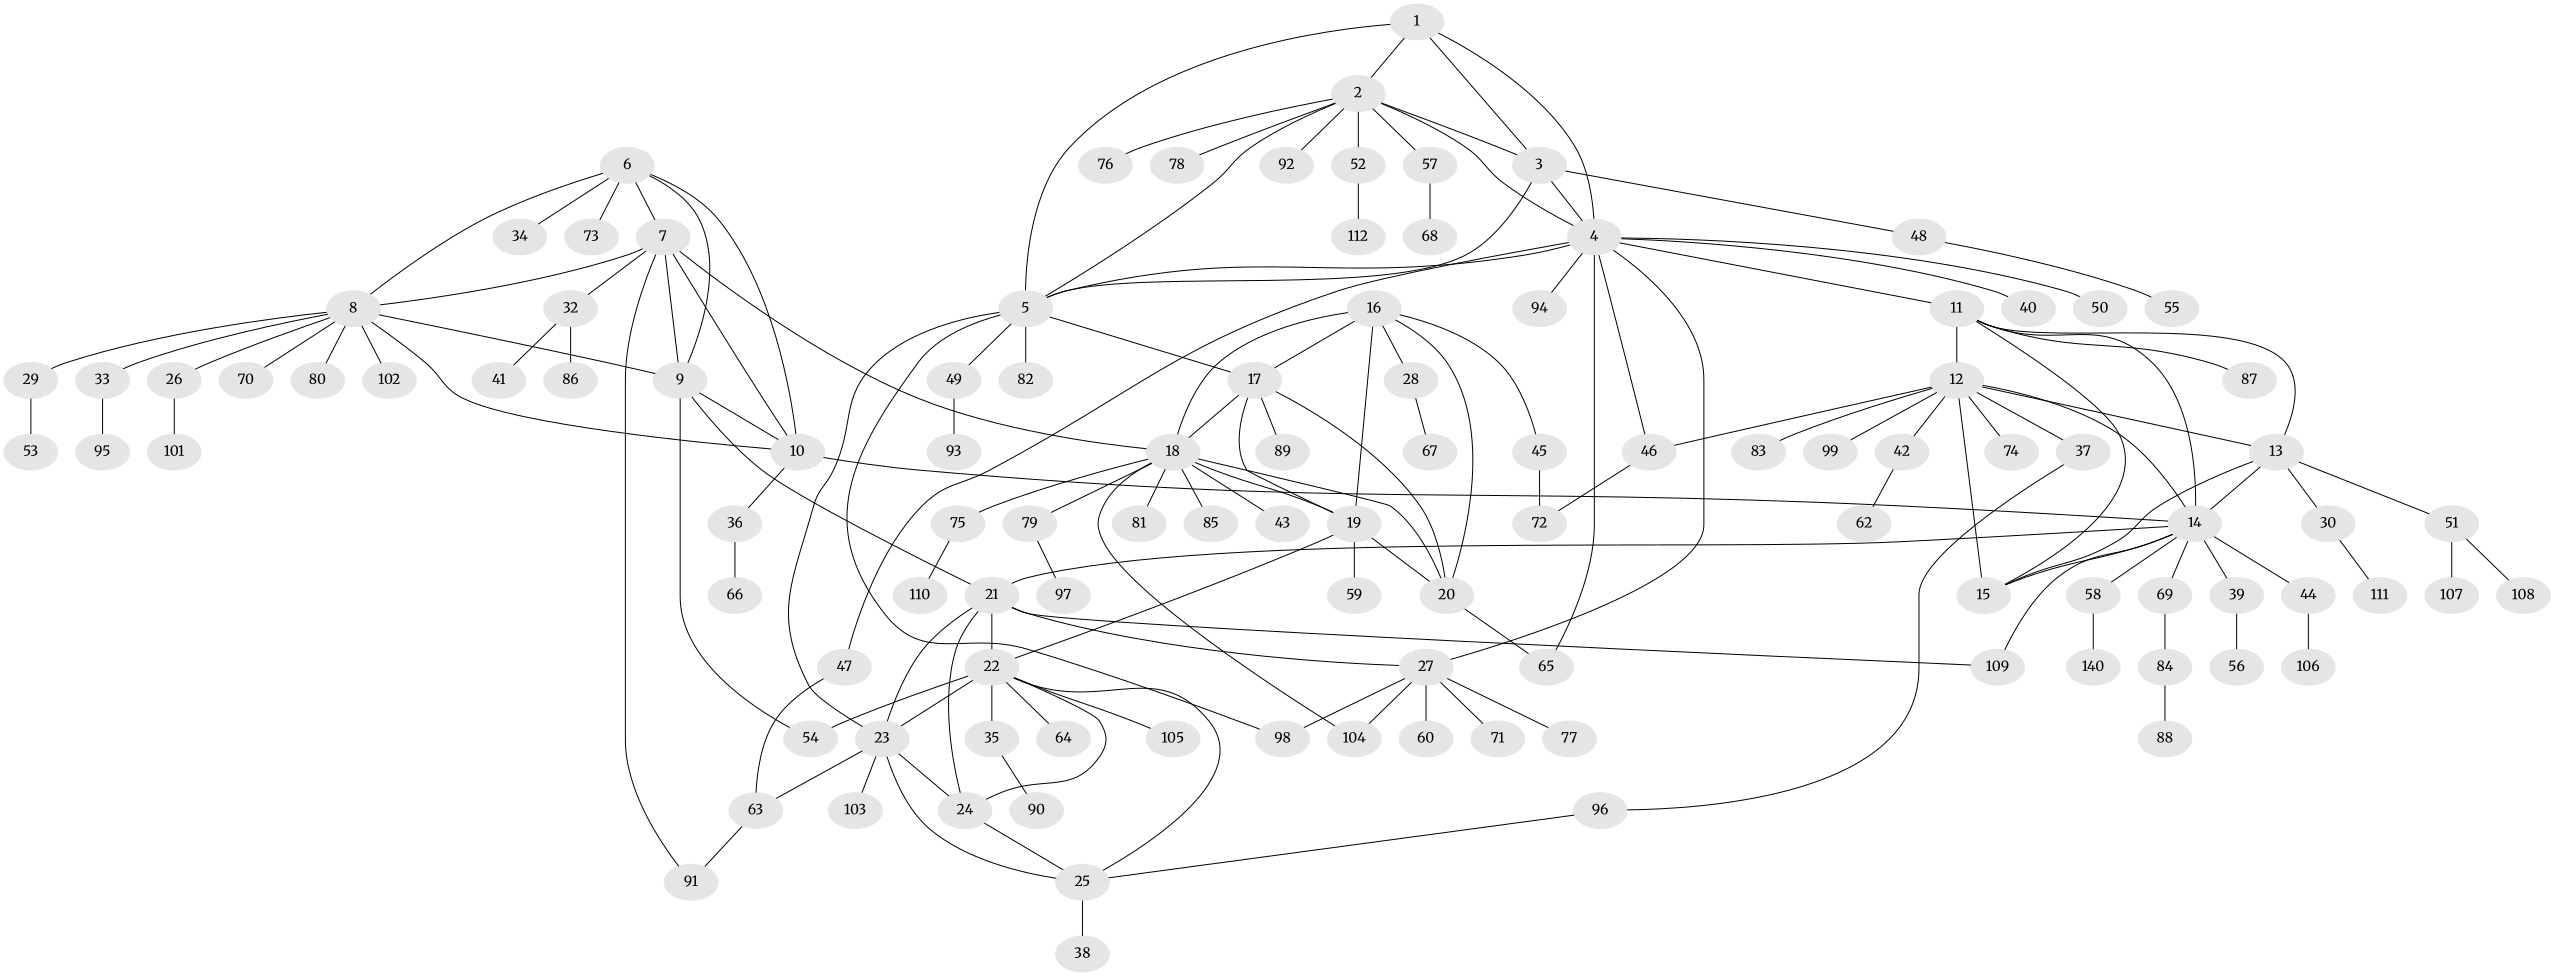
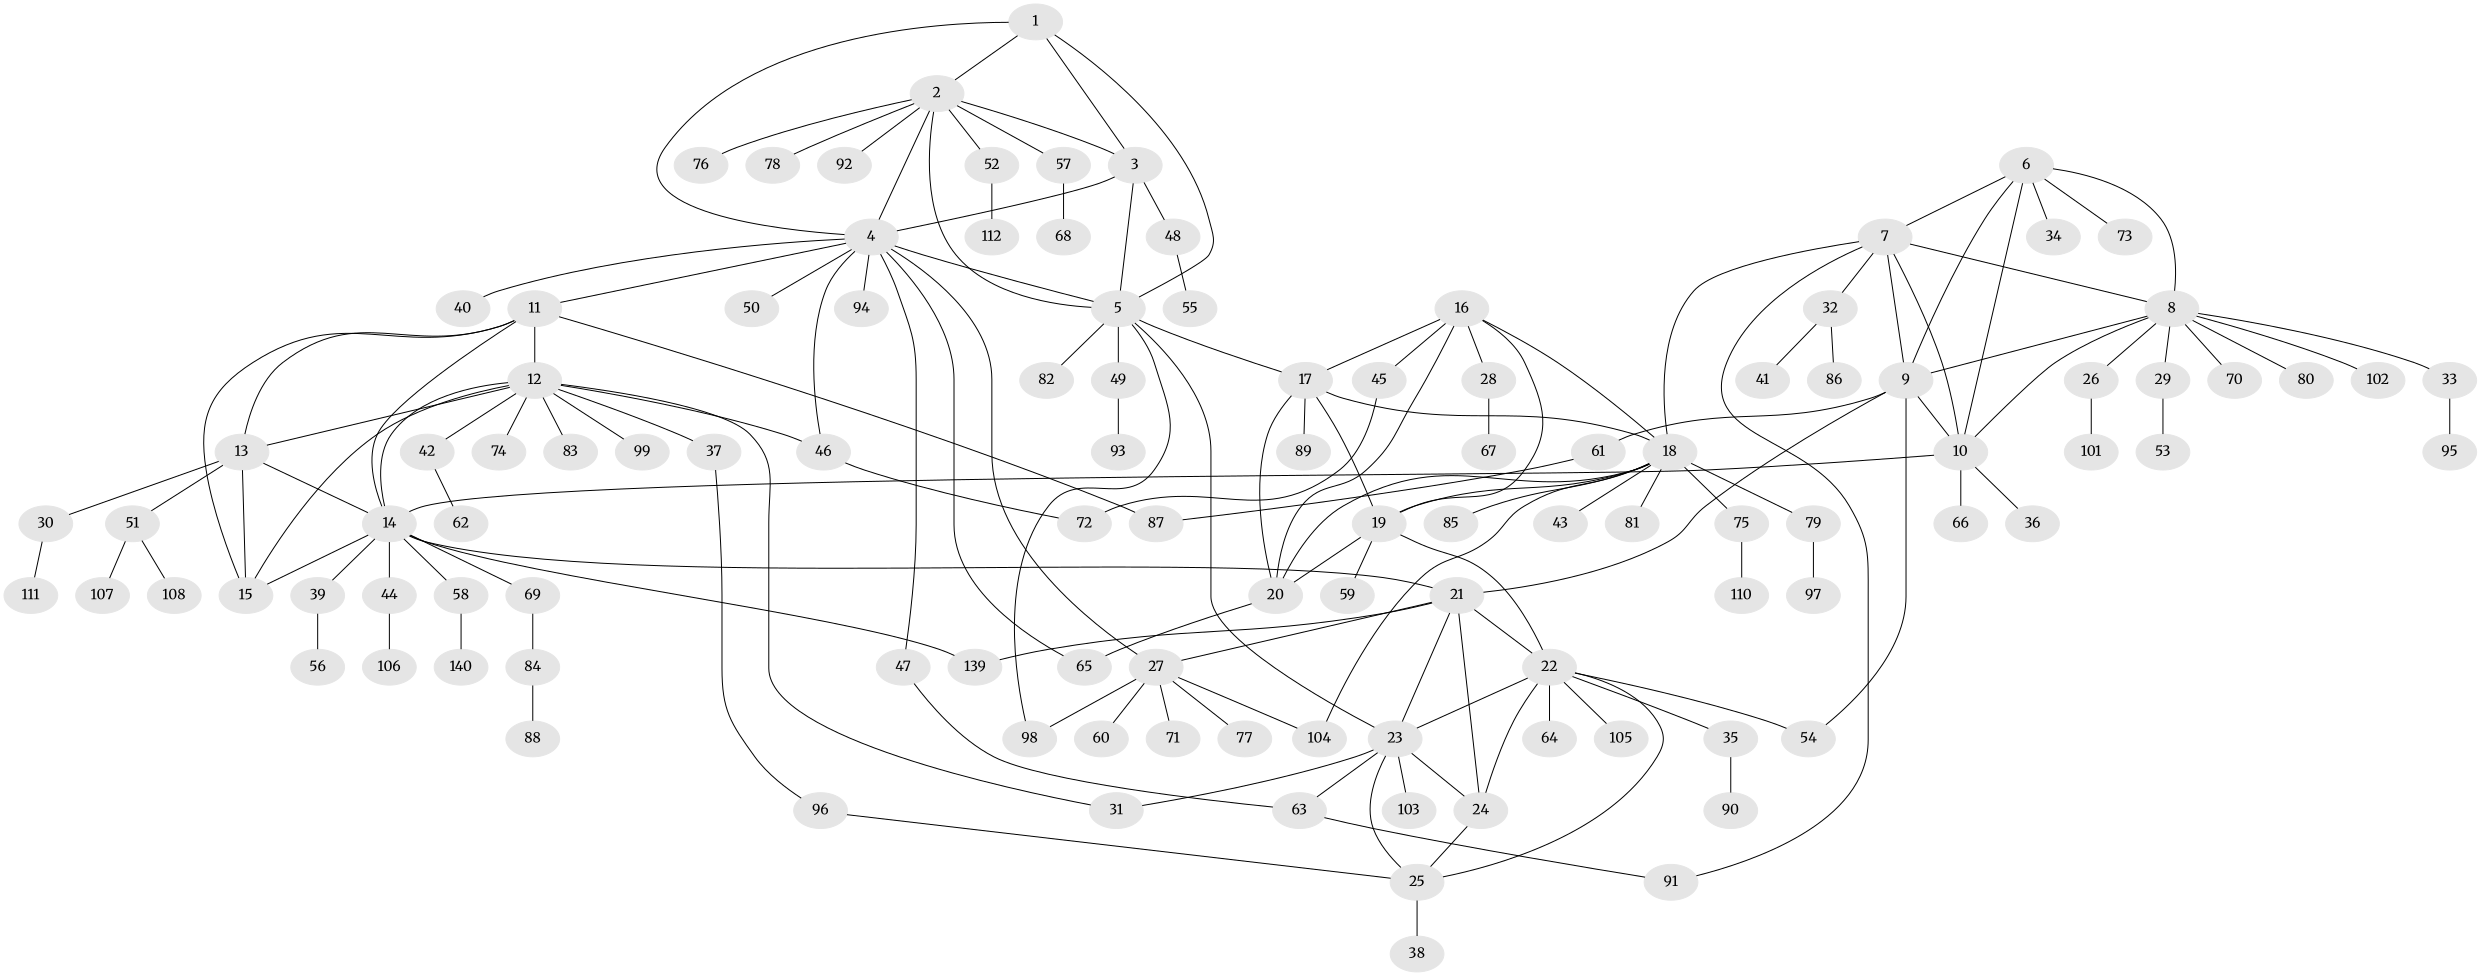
  graph {
    fontname=Merriweather
    node [color=gray90 fontname=Merriweather style=filled]
    edge [fontname=Merriweather]
    1
    2
    3
    4
    5
    52
    57
    76
    78
    92
    48
    11
    27
    40
    46
    47
    50
    65
    94
    17
    23
    49
    82
    98
    112
    68
    55
    9
    10
    21
    54
+   61
    14
    12
    13
    15
    87
    104
    60
    71
    77
    72
    63
    18
    20
    19
    89
+   31
    24
    25
    103
    93
    6
    7
    8
    34
    73
    32
    91
    26
    29
    33
    70
    80
    102
    36
    66
    43
    75
    79
    81
    85
    41
    86
    101
    53
    95
-   109
+   109 [label=139]
    22
    39
    44
    58
    69
    37
    42
    74
    83
    99
    30
    51
    96
    62
    111
    107
    108
    56
    106
    n98 [label=140]
    84
    16
    28
    45
    59
    67
    110
    97
    35
    64
    105
    38
    90
    88
    1 -- 2
    1 -- 3
    1 -- 4
    1 -- 5
    2 -- 3
    2 -- 4
    2 -- 5
    2 -- 52
    2 -- 57
    2 -- 76
    2 -- 78
    2 -- 92
    3 -- 4
    3 -- 5
    3 -- 48
    4 -- 5
    4 -- 11
    4 -- 27
    4 -- 40
    4 -- 46
    4 -- 47
    4 -- 50
    4 -- 65
    4 -- 94
    5 -- 17
    5 -- 23
    5 -- 49
    5 -- 82
    5 -- 98
    52 -- 112
    57 -- 68
    48 -- 55
    11 -- 14
    11 -- 12
    11 -- 13
    11 -- 15
    11 -- 87
    27 -- 98
    27 -- 104
    27 -- 60
    27 -- 71
    27 -- 77
    46 -- 72
    47 -- 63
    17 -- 18
    17 -- 20
    17 -- 19
    17 -- 89
    23 -- 63
+   23 -- 31
    23 -- 24
    23 -- 25
    23 -- 103
    49 -- 93
    9 -- 10
    9 -- 21
    9 -- 54
+   9 -- 61
    10 -- 14
    10 -- 36
-   36 -- 66
+   10 -- 66
    21 -- 27
    21 -- 23
    21 -- 24
    21 -- 109
    21 -- 22
+   61 -- 87
    14 -- 21
    14 -- 15
    14 -- 109
    14 -- 39
    14 -- 44
    14 -- 58
    14 -- 69
    12 -- 46
    12 -- 14
    12 -- 13
    12 -- 15
+   12 -- 31
    12 -- 37
    12 -- 42
    12 -- 74
    12 -- 83
    12 -- 99
    13 -- 14
    13 -- 15
    13 -- 30
    13 -- 51
    63 -- 91
    18 -- 104
    18 -- 20
    18 -- 19
    18 -- 43
    18 -- 75
    18 -- 79
    18 -- 81
    18 -- 85
    20 -- 65
    19 -- 20
    19 -- 22
    19 -- 59
    24 -- 25
    25 -- 38
    6 -- 9
    6 -- 10
    6 -- 7
    6 -- 8
    6 -- 34
    6 -- 73
    7 -- 9
    7 -- 10
    7 -- 18
    7 -- 8
    7 -- 32
    7 -- 91
    8 -- 9
    8 -- 10
    8 -- 26
    8 -- 29
    8 -- 33
    8 -- 70
    8 -- 80
    8 -- 102
    32 -- 41
    32 -- 86
    26 -- 101
    29 -- 53
    33 -- 95
    75 -- 110
    79 -- 97
    22 -- 23
    22 -- 54
    22 -- 24
    22 -- 25
    22 -- 35
    22 -- 64
    22 -- 105
    39 -- 56
    44 -- 106
    58 -- n98
    69 -- 84
    37 -- 96
    42 -- 62
    30 -- 111
    51 -- 107
    51 -- 108
    96 -- 25
    84 -- 88
    16 -- 17
    16 -- 18
    16 -- 20
    16 -- 19
    16 -- 28
    16 -- 45
    28 -- 67
    45 -- 72
    35 -- 90
  }
